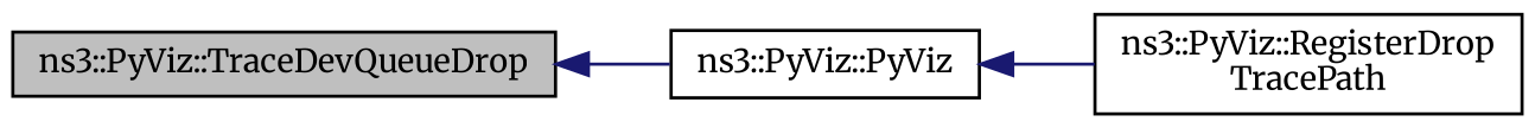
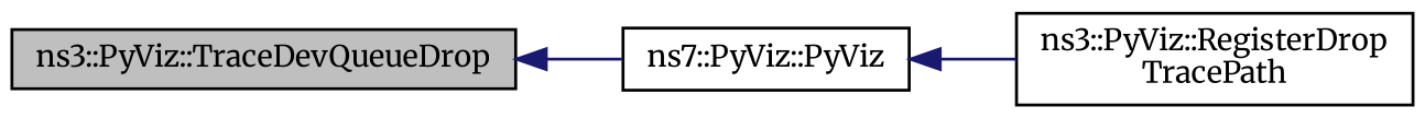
  digraph {
    fontname=Merriweather
    rankdir=LR
    node [color=black fillcolor=white fontname=Merriweather fontsize=10 shape=record style=filled]
    edge [color=midnightblue dir=back fontname=Merriweather fontsize=10 labelfontname=Helvetica labelfontsize=10 style=solid]
    n1 [fillcolor=grey75 fontcolor=black height=0.2 label="ns3::PyViz::TraceDevQueueDrop" width=0.4]
-   n2 [height=0.2 label="ns3::PyViz::PyViz" width=0.4]
+   n2 [height=0.2 label="ns7::PyViz::PyViz" width=0.4]
    n3 [height=0.2 label="ns3::PyViz::RegisterDrop\lTracePath" width=0.4]
    n1 -> n2
    n2 -> n3
  }
